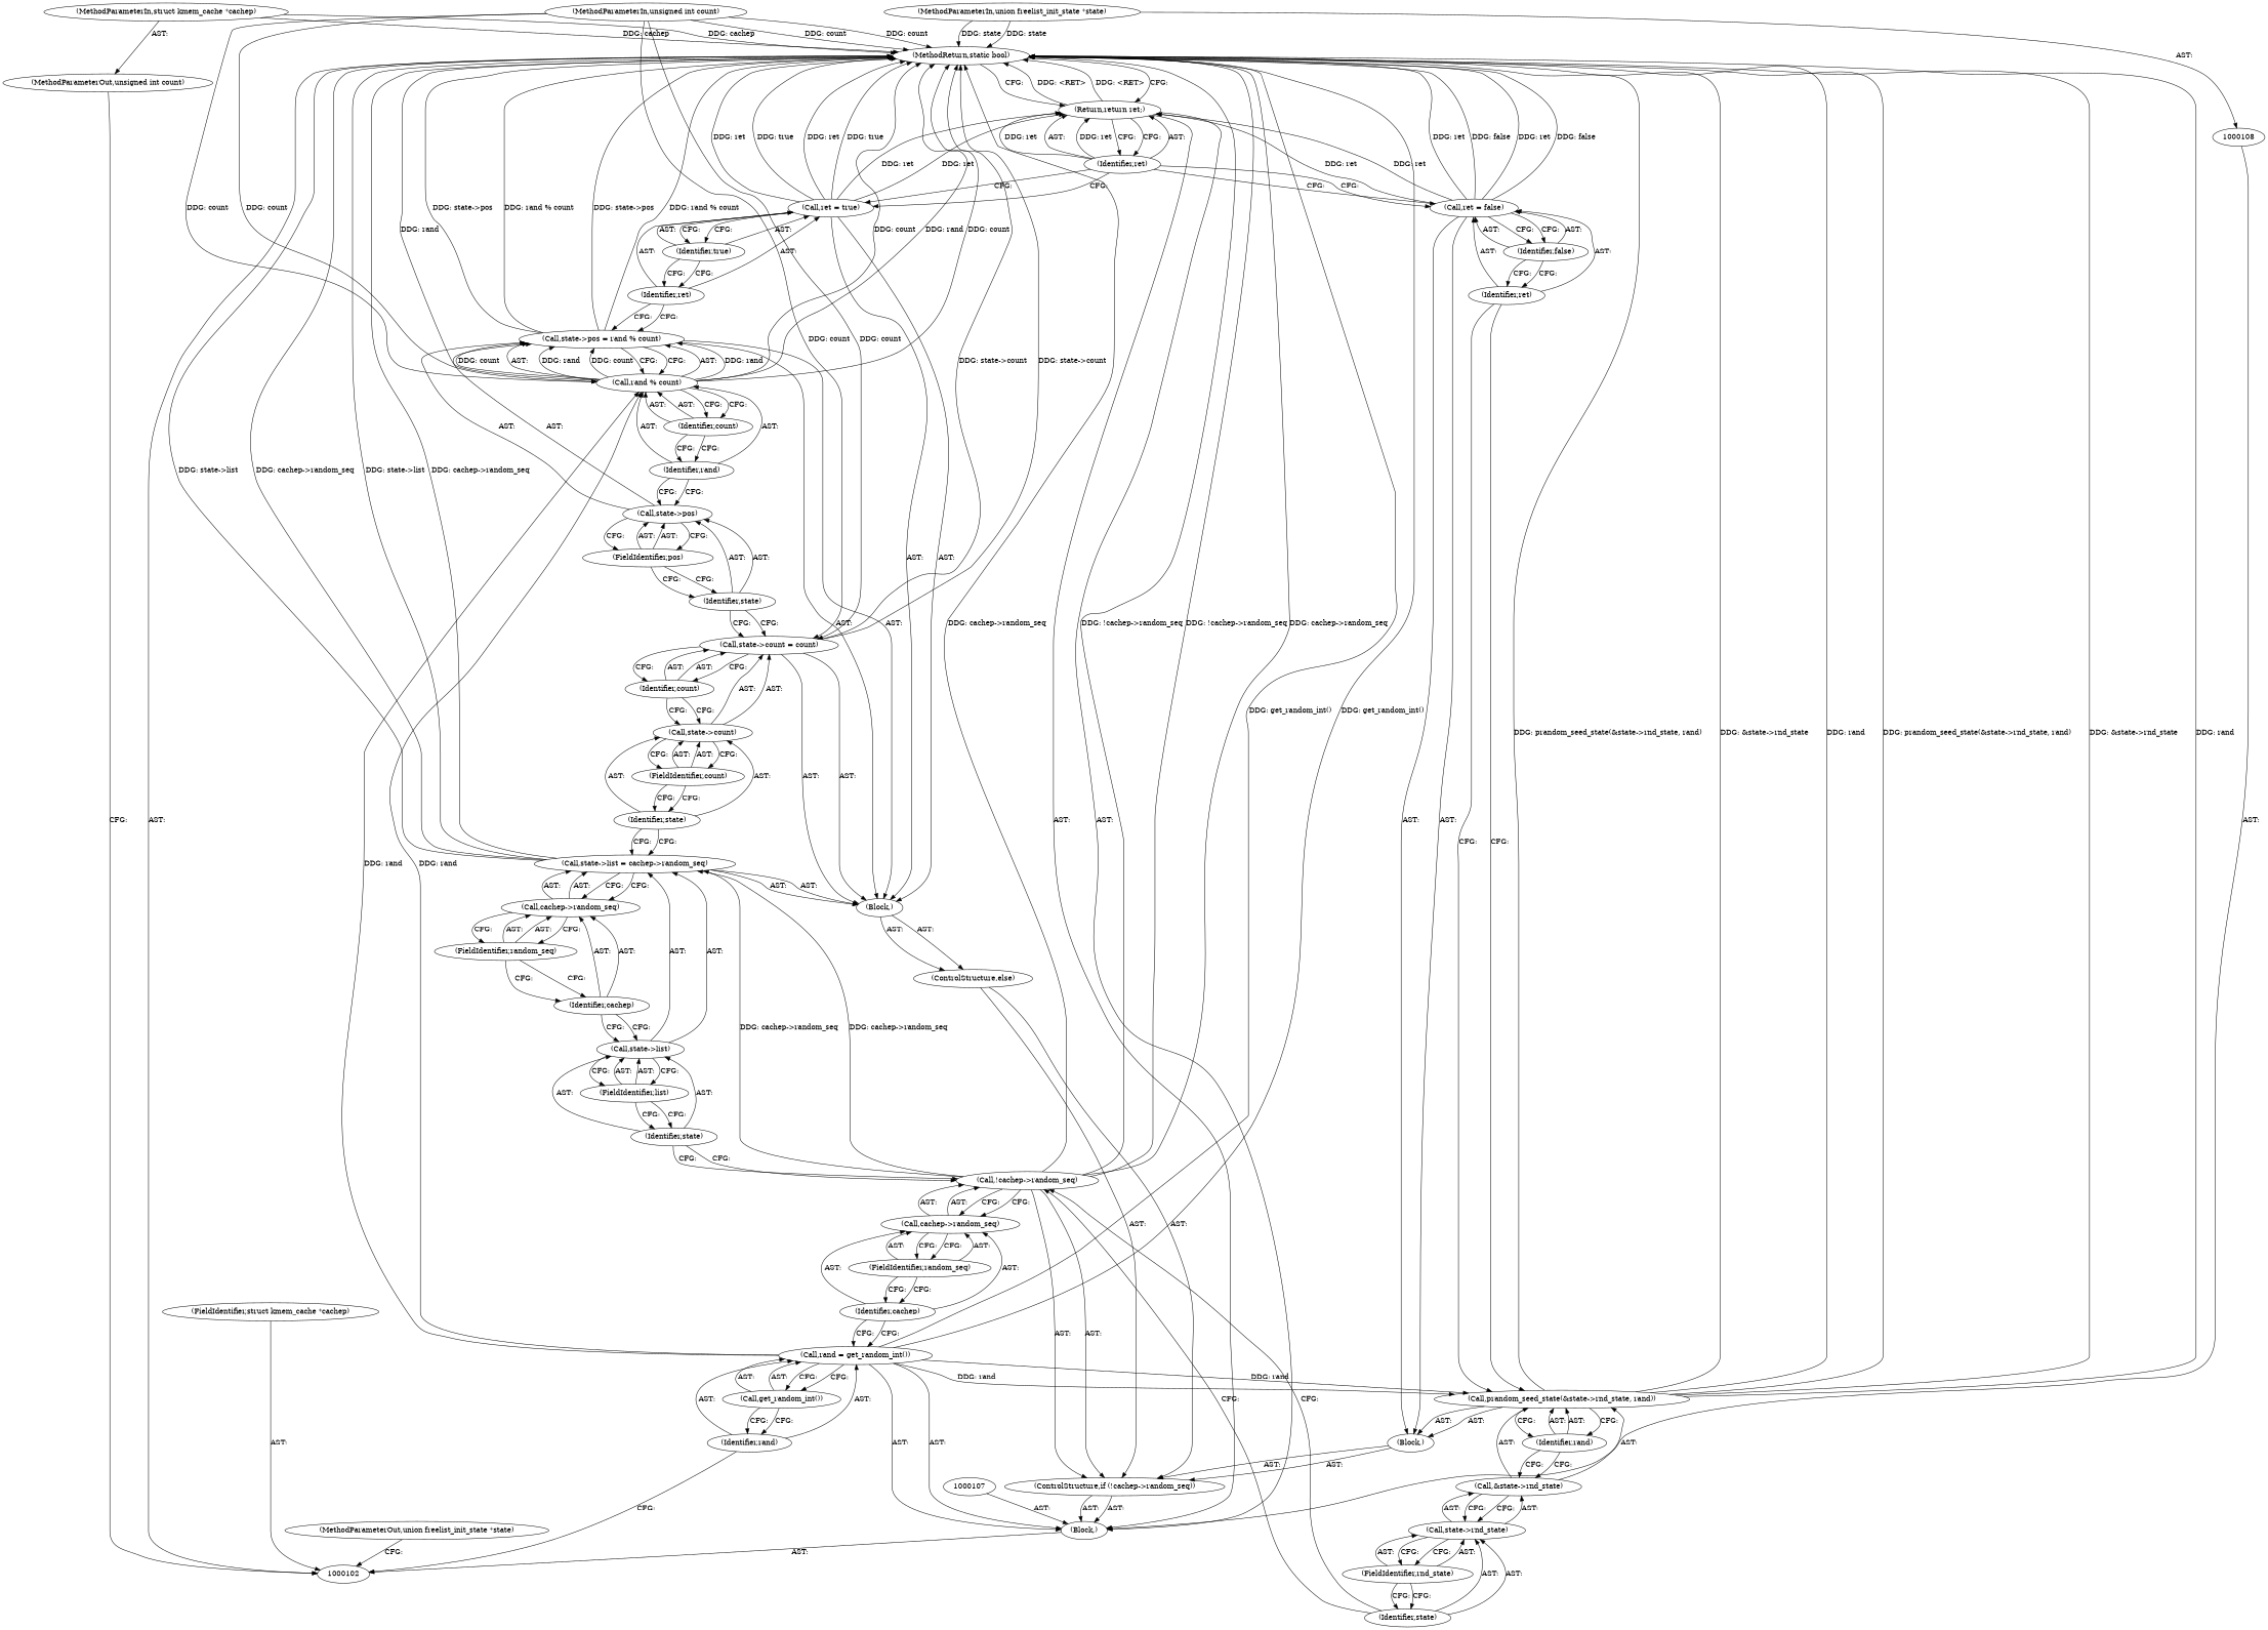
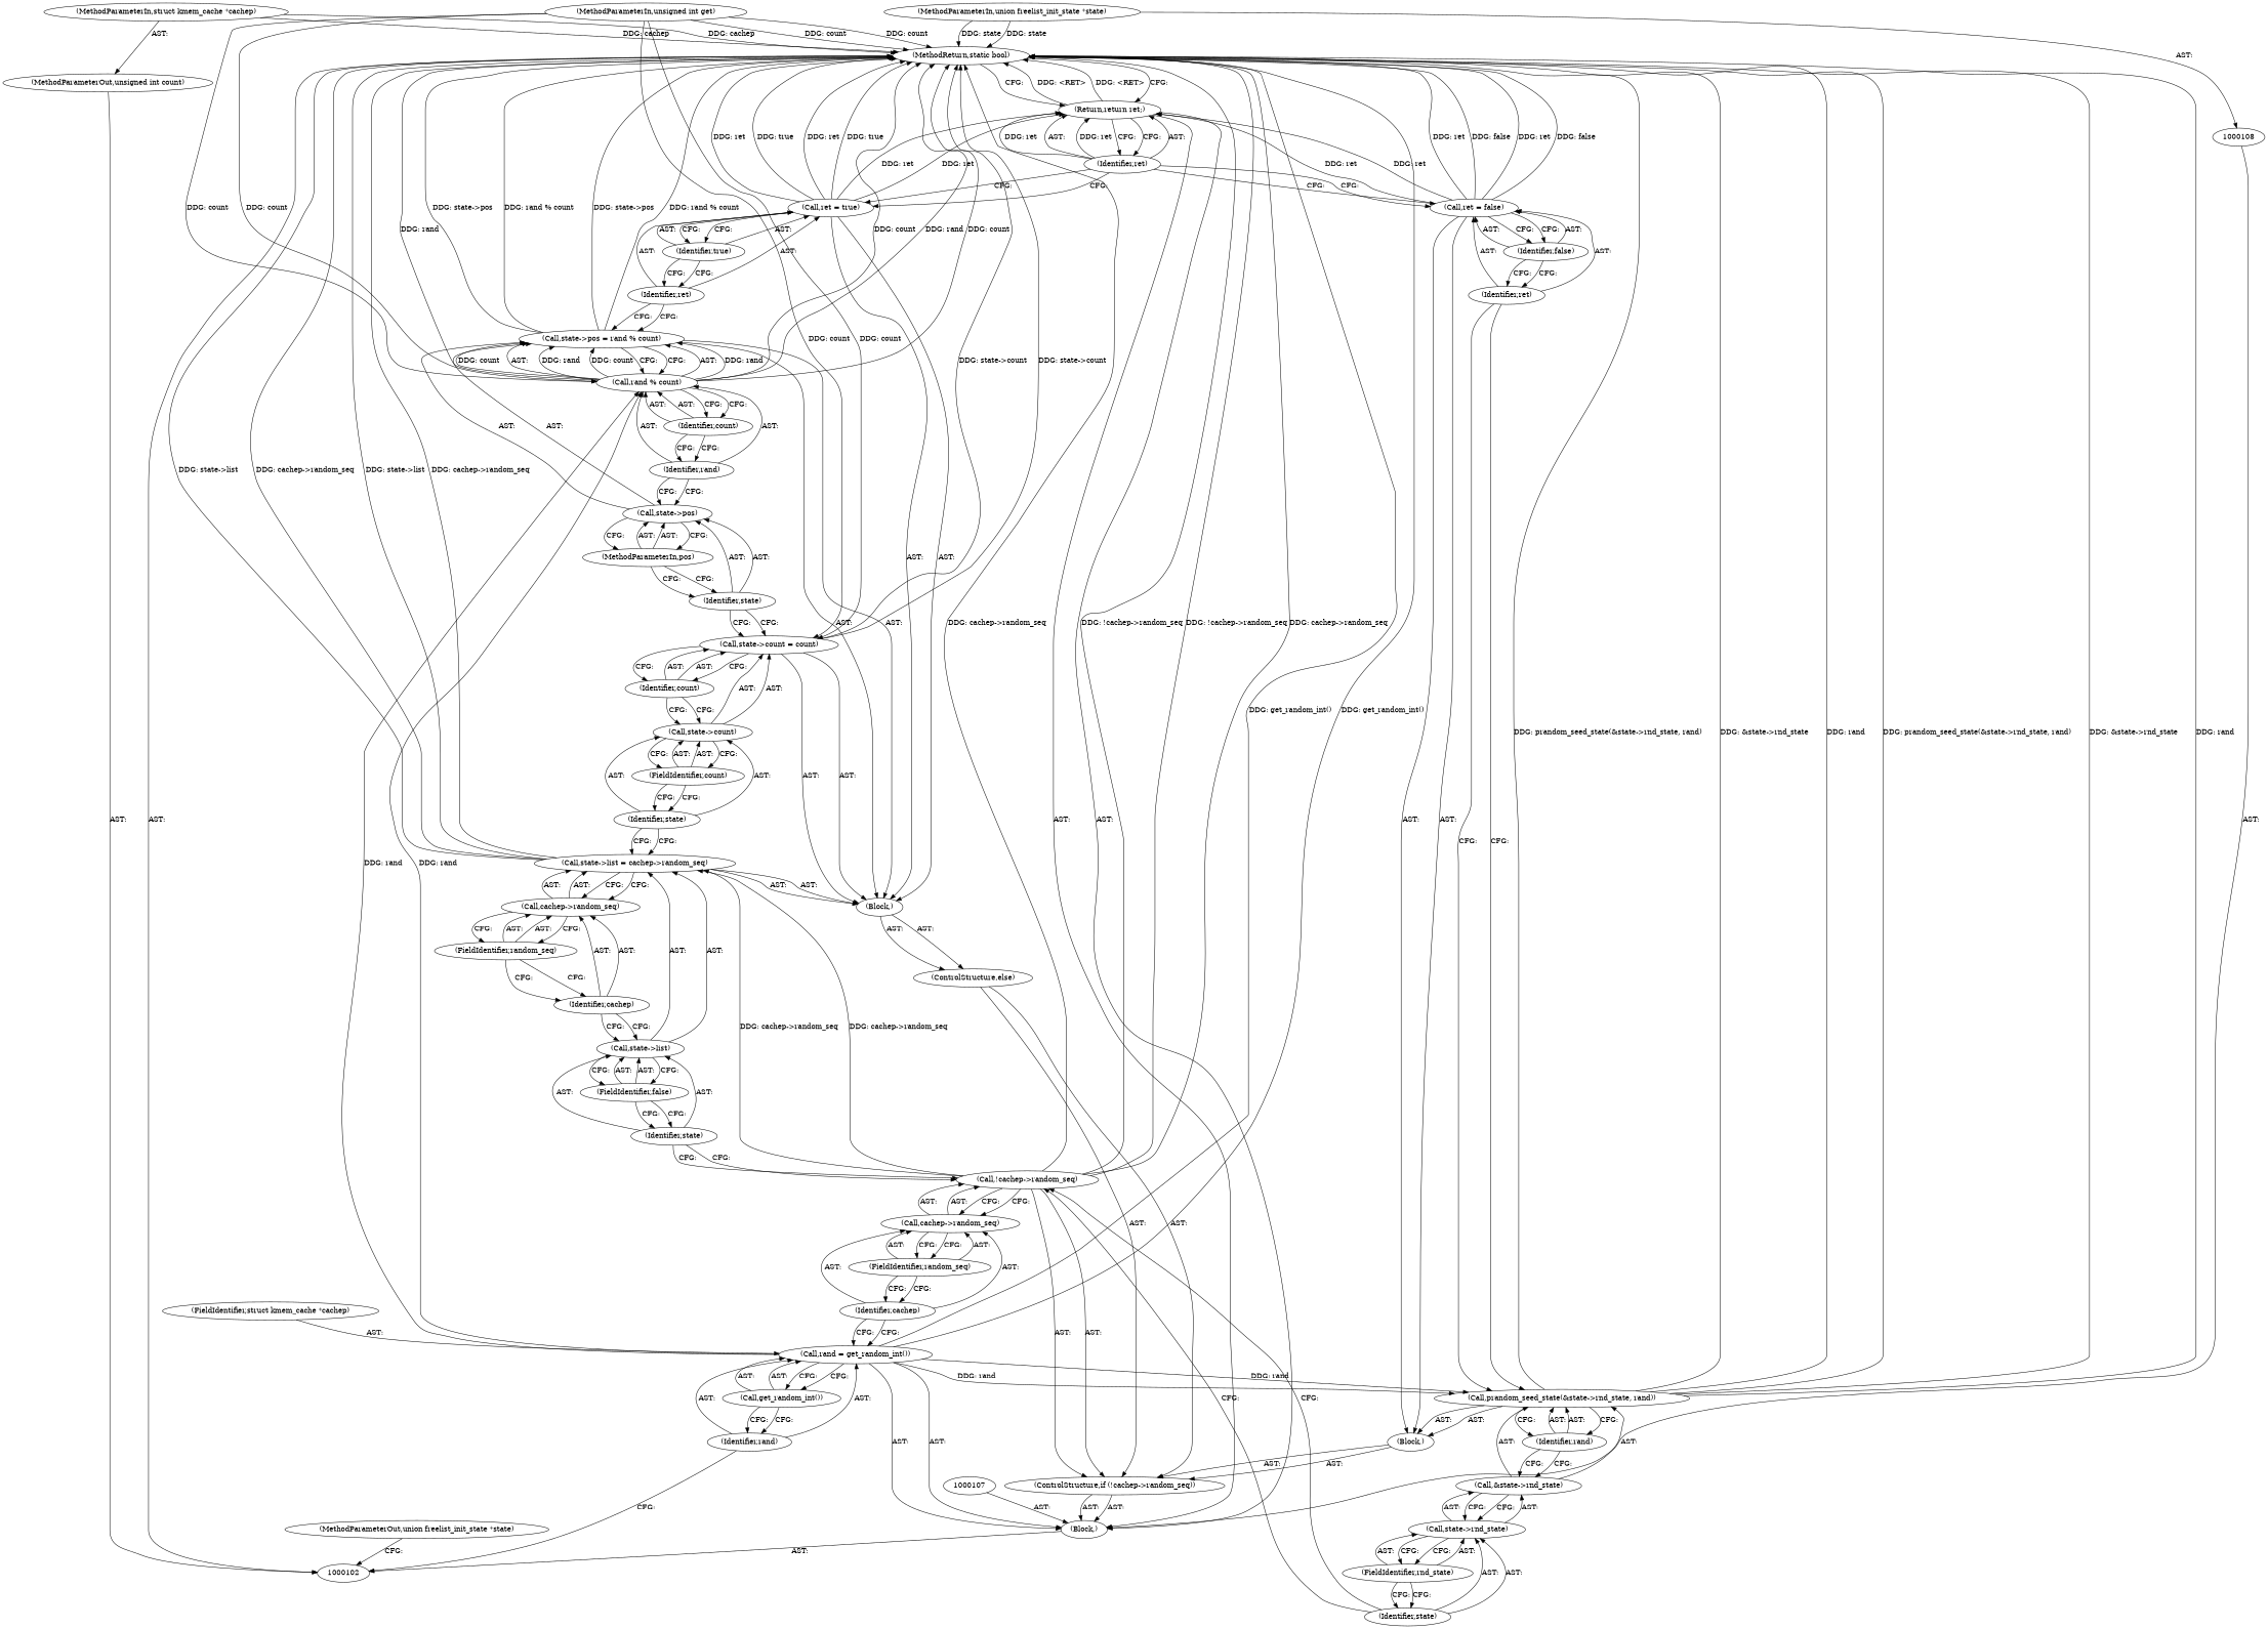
  digraph {
    n1 [label="(MethodReturn,static bool)"]
    n2 [label="(Return,return ret;)"]
    1000102
    n4 [label="(Block,)"]
    n5 [label="(Identifier,ret)"]
    n6 [label="(MethodParameterIn,union freelist_init_state *state)"]
    1000108
    n8 [label="(MethodParameterOut,union freelist_init_state *state)"]
    n9 [label="(ControlStructure,if (!cachep->random_seq))"]
    n10 [label="(FieldIdentifier,random_seq)"]
    n11 [label="(Call,cachep->random_seq)"]
    n12 [label="(Identifier,cachep)"]
    n13 [label="(Call,!cachep->random_seq)"]
    n14 [label="(Call,rand = get_random_int())"]
    n15 [label="(Block,)"]
    n16 [label="(Call,state->list = cachep->random_seq)"]
    n17 [label="(Block,)"]
    n18 [label="(Call,cachep->random_seq)"]
    n19 [label="(Call,prandom_seed_state(&state->rnd_state, rand))"]
    n20 [label="(Call,rand % count)"]
    n21 [label="(Call,get_random_int())"]
    n22 [label="(Identifier,rand)"]
    n23 [label="(Call,&state->rnd_state)"]
    n24 [label="(Call,state->rnd_state)"]
    n25 [label="(FieldIdentifier,rnd_state)"]
    n26 [label="(Identifier,state)"]
    n27 [label="(Call,ret = false)"]
    n28 [label="(Identifier,false)"]
    n29 [label="(Identifier,ret)"]
    n30 [label="(ControlStructure,else)"]
-   n31 [label="(FieldIdentifier,list)"]
+   n31 [label="(FieldIdentifier,false)"]
    n32 [label="(Call,state->list)"]
    n33 [label="(Identifier,state)"]
    n34 [label="(FieldIdentifier,random_seq)"]
    n35 [label="(Identifier,cachep)"]
    n36 [label="(FieldIdentifier,count)"]
    n37 [label="(Call,state->count)"]
    n38 [label="(Identifier,state)"]
    n39 [label="(Call,state->count = count)"]
    n40 [label="(Identifier,count)"]
    n41 [label="(Call,state->pos = rand % count)"]
    n42 [label="(Identifier,count)"]
    n43 [label="(Identifier,rand)"]
    n44 [label="(Call,state->pos)"]
-   n45 [label="(FieldIdentifier,pos)"]
+   n45 [label="(MethodParameterIn,pos)"]
    n46 [label="(Identifier,state)"]
    n47 [label="(Call,ret = true)"]
    n48 [label="(Identifier,true)"]
    n49 [label="(Identifier,ret)"]
    n50 [label="(MethodParameterIn,struct kmem_cache *cachep)"]
    n51 [label="(MethodParameterOut,unsigned int count)"]
    n52 [label="(FieldIdentifier,struct kmem_cache *cachep)"]
-   n53 [label="(MethodParameterIn,unsigned int count)"]
+   n53 [label="(MethodParameterIn,unsigned int get)"]
    n54 [label="(Identifier,rand)"]
    1000107
    n1 -> n2 [label="CFG: "]
    n1 -> n2 [label="CFG: "]
    n1 -> 1000102 [label="AST: "]
    n2 -> n1 [label="DDG: <RET>"]
    n2 -> n1 [label="DDG: <RET>"]
    n2 -> n4 [label="AST: "]
    n2 -> n4 [label="AST: "]
    n2 -> n5 [label="CFG: "]
    n2 -> n5 [label="CFG: "]
    n4 -> 1000102 [label="AST: "]
    n5 -> n2 [label="AST: "]
    n5 -> n2 [label="DDG: ret"]
    n5 -> n2 [label="AST: "]
    n5 -> n2 [label="DDG: ret"]
    n5 -> n27 [label="CFG: "]
    n5 -> n27 [label="CFG: "]
    n5 -> n47 [label="CFG: "]
    n5 -> n47 [label="CFG: "]
    n6 -> n1 [label="DDG: state"]
    n6 -> n1 [label="DDG: state"]
    n6 -> 1000108 [label="AST: "]
    1000108 -> n4 [label="AST: "]
    n8 -> 1000102 [label="CFG: "]
    n9 -> n4 [label="AST: "]
    n9 -> n4 [label="AST: "]
    n10 -> n11 [label="AST: "]
    n10 -> n11 [label="AST: "]
    n10 -> n12 [label="CFG: "]
    n10 -> n12 [label="CFG: "]
    n11 -> n10 [label="CFG: "]
    n11 -> n10 [label="CFG: "]
    n11 -> n13 [label="AST: "]
    n11 -> n13 [label="AST: "]
    n12 -> n11 [label="AST: "]
    n12 -> n11 [label="AST: "]
    n12 -> n14 [label="CFG: "]
    n12 -> n14 [label="CFG: "]
    n13 -> n1 [label="DDG: cachep->random_seq"]
    n13 -> n1 [label="DDG: !cachep->random_seq"]
    n13 -> n1 [label="DDG: cachep->random_seq"]
    n13 -> n1 [label="DDG: !cachep->random_seq"]
    n13 -> n9 [label="AST: "]
    n13 -> n9 [label="AST: "]
    n13 -> n11 [label="CFG: "]
    n13 -> n11 [label="CFG: "]
    n13 -> n16 [label="DDG: cachep->random_seq"]
    n13 -> n16 [label="DDG: cachep->random_seq"]
    n14 -> n1 [label="DDG: get_random_int()"]
    n14 -> n1 [label="DDG: get_random_int()"]
    n14 -> n4 [label="AST: "]
    n14 -> n4 [label="AST: "]
    n14 -> n19 [label="DDG: rand"]
    n14 -> n19 [label="DDG: rand"]
    n14 -> n20 [label="DDG: rand"]
    n14 -> n20 [label="DDG: rand"]
    n14 -> n21 [label="CFG: "]
    n14 -> n21 [label="CFG: "]
    n15 -> n9 [label="AST: "]
    n15 -> n9 [label="AST: "]
    n16 -> n1 [label="DDG: cachep->random_seq"]
    n16 -> n1 [label="DDG: state->list"]
    n16 -> n1 [label="DDG: cachep->random_seq"]
    n16 -> n1 [label="DDG: state->list"]
    n16 -> n17 [label="AST: "]
    n16 -> n17 [label="AST: "]
    n16 -> n18 [label="CFG: "]
    n16 -> n18 [label="CFG: "]
    n17 -> n30 [label="AST: "]
    n17 -> n30 [label="AST: "]
    n18 -> n16 [label="AST: "]
    n18 -> n16 [label="AST: "]
    n18 -> n34 [label="CFG: "]
    n18 -> n34 [label="CFG: "]
    n19 -> n1 [label="DDG: prandom_seed_state(&state->rnd_state, rand)"]
    n19 -> n1 [label="DDG: &state->rnd_state"]
    n19 -> n1 [label="DDG: rand"]
    n19 -> n1 [label="DDG: prandom_seed_state(&state->rnd_state, rand)"]
    n19 -> n1 [label="DDG: &state->rnd_state"]
    n19 -> n1 [label="DDG: rand"]
    n19 -> n15 [label="AST: "]
    n19 -> n15 [label="AST: "]
    n19 -> n22 [label="CFG: "]
    n19 -> n22 [label="CFG: "]
    n20 -> n1 [label="DDG: rand"]
    n20 -> n1 [label="DDG: count"]
    n20 -> n1 [label="DDG: rand"]
    n20 -> n1 [label="DDG: count"]
    n20 -> n41 [label="AST: "]
    n20 -> n41 [label="DDG: rand"]
    n20 -> n41 [label="DDG: count"]
    n20 -> n41 [label="AST: "]
    n20 -> n41 [label="DDG: rand"]
    n20 -> n41 [label="DDG: count"]
    n20 -> n42 [label="CFG: "]
    n20 -> n42 [label="CFG: "]
    n21 -> n14 [label="AST: "]
    n21 -> n14 [label="AST: "]
    n21 -> n54 [label="CFG: "]
    n21 -> n54 [label="CFG: "]
    n22 -> n19 [label="AST: "]
    n22 -> n19 [label="AST: "]
    n22 -> n23 [label="CFG: "]
    n22 -> n23 [label="CFG: "]
    n23 -> n19 [label="AST: "]
    n23 -> n19 [label="AST: "]
    n23 -> n24 [label="CFG: "]
    n23 -> n24 [label="CFG: "]
    n24 -> n23 [label="AST: "]
    n24 -> n23 [label="AST: "]
    n24 -> n25 [label="CFG: "]
    n24 -> n25 [label="CFG: "]
    n25 -> n24 [label="AST: "]
    n25 -> n24 [label="AST: "]
    n25 -> n26 [label="CFG: "]
    n25 -> n26 [label="CFG: "]
    n26 -> n13 [label="CFG: "]
    n26 -> n13 [label="CFG: "]
    n26 -> n24 [label="AST: "]
    n26 -> n24 [label="AST: "]
    n27 -> n1 [label="DDG: ret"]
    n27 -> n1 [label="DDG: false"]
    n27 -> n1 [label="DDG: ret"]
    n27 -> n1 [label="DDG: false"]
    n27 -> n2 [label="DDG: ret"]
    n27 -> n2 [label="DDG: ret"]
    n27 -> n15 [label="AST: "]
    n27 -> n15 [label="AST: "]
    n27 -> n28 [label="CFG: "]
    n27 -> n28 [label="CFG: "]
    n28 -> n27 [label="AST: "]
    n28 -> n27 [label="AST: "]
    n28 -> n29 [label="CFG: "]
    n28 -> n29 [label="CFG: "]
    n29 -> n19 [label="CFG: "]
    n29 -> n19 [label="CFG: "]
    n29 -> n27 [label="AST: "]
    n29 -> n27 [label="AST: "]
    n30 -> n9 [label="AST: "]
    n30 -> n9 [label="AST: "]
    n31 -> n32 [label="AST: "]
    n31 -> n32 [label="AST: "]
    n31 -> n33 [label="CFG: "]
    n31 -> n33 [label="CFG: "]
    n32 -> n16 [label="AST: "]
    n32 -> n16 [label="AST: "]
    n32 -> n31 [label="CFG: "]
    n32 -> n31 [label="CFG: "]
    n33 -> n13 [label="CFG: "]
    n33 -> n13 [label="CFG: "]
    n33 -> n32 [label="AST: "]
    n33 -> n32 [label="AST: "]
    n34 -> n18 [label="AST: "]
    n34 -> n18 [label="AST: "]
    n34 -> n35 [label="CFG: "]
    n34 -> n35 [label="CFG: "]
    n35 -> n18 [label="AST: "]
    n35 -> n18 [label="AST: "]
    n35 -> n32 [label="CFG: "]
    n35 -> n32 [label="CFG: "]
    n36 -> n37 [label="AST: "]
    n36 -> n37 [label="AST: "]
    n36 -> n38 [label="CFG: "]
    n36 -> n38 [label="CFG: "]
    n37 -> n36 [label="CFG: "]
    n37 -> n36 [label="CFG: "]
    n37 -> n39 [label="AST: "]
    n37 -> n39 [label="AST: "]
    n38 -> n16 [label="CFG: "]
    n38 -> n16 [label="CFG: "]
    n38 -> n37 [label="AST: "]
    n38 -> n37 [label="AST: "]
    n39 -> n1 [label="DDG: state->count"]
    n39 -> n1 [label="DDG: state->count"]
    n39 -> n17 [label="AST: "]
    n39 -> n17 [label="AST: "]
    n39 -> n40 [label="CFG: "]
    n39 -> n40 [label="CFG: "]
    n40 -> n37 [label="CFG: "]
    n40 -> n37 [label="CFG: "]
    n40 -> n39 [label="AST: "]
    n40 -> n39 [label="AST: "]
    n41 -> n1 [label="DDG: state->pos"]
    n41 -> n1 [label="DDG: rand % count"]
    n41 -> n1 [label="DDG: state->pos"]
    n41 -> n1 [label="DDG: rand % count"]
    n41 -> n17 [label="AST: "]
    n41 -> n17 [label="AST: "]
    n41 -> n20 [label="CFG: "]
    n41 -> n20 [label="CFG: "]
    n42 -> n20 [label="AST: "]
    n42 -> n20 [label="AST: "]
    n42 -> n43 [label="CFG: "]
    n42 -> n43 [label="CFG: "]
    n43 -> n20 [label="AST: "]
    n43 -> n20 [label="AST: "]
    n43 -> n44 [label="CFG: "]
    n43 -> n44 [label="CFG: "]
    n44 -> n41 [label="AST: "]
    n44 -> n41 [label="AST: "]
    n44 -> n45 [label="CFG: "]
    n44 -> n45 [label="CFG: "]
    n45 -> n44 [label="AST: "]
    n45 -> n44 [label="AST: "]
    n45 -> n46 [label="CFG: "]
    n45 -> n46 [label="CFG: "]
    n46 -> n39 [label="CFG: "]
    n46 -> n39 [label="CFG: "]
    n46 -> n44 [label="AST: "]
    n46 -> n44 [label="AST: "]
    n47 -> n1 [label="DDG: true"]
    n47 -> n1 [label="DDG: ret"]
    n47 -> n1 [label="DDG: true"]
    n47 -> n1 [label="DDG: ret"]
    n47 -> n2 [label="DDG: ret"]
    n47 -> n2 [label="DDG: ret"]
    n47 -> n17 [label="AST: "]
    n47 -> n17 [label="AST: "]
    n47 -> n48 [label="CFG: "]
    n47 -> n48 [label="CFG: "]
    n48 -> n47 [label="AST: "]
    n48 -> n47 [label="AST: "]
    n48 -> n49 [label="CFG: "]
    n48 -> n49 [label="CFG: "]
    n49 -> n41 [label="CFG: "]
    n49 -> n41 [label="CFG: "]
    n49 -> n47 [label="AST: "]
    n49 -> n47 [label="AST: "]
    n50 -> n1 [label="DDG: cachep"]
    n50 -> n1 [label="DDG: cachep"]
    n50 -> n51 [label="AST: "]
-   n51 -> 1000102 [label="CFG: "]
-   n52 -> 1000102 [label="AST: "]
+   n51 -> 1000102 [label="AST: "]
+   n52 -> n14 [label="AST: "]
    n53 -> n1 [label="DDG: count"]
    n53 -> n1 [label="DDG: count"]
    n53 -> n20 [label="DDG: count"]
    n53 -> n20 [label="DDG: count"]
    n53 -> n39 [label="DDG: count"]
    n53 -> n39 [label="DDG: count"]
    n54 -> 1000102 [label="CFG: "]
    n54 -> n14 [label="AST: "]
    n54 -> n14 [label="AST: "]
    1000107 -> n4 [label="AST: "]
  }
